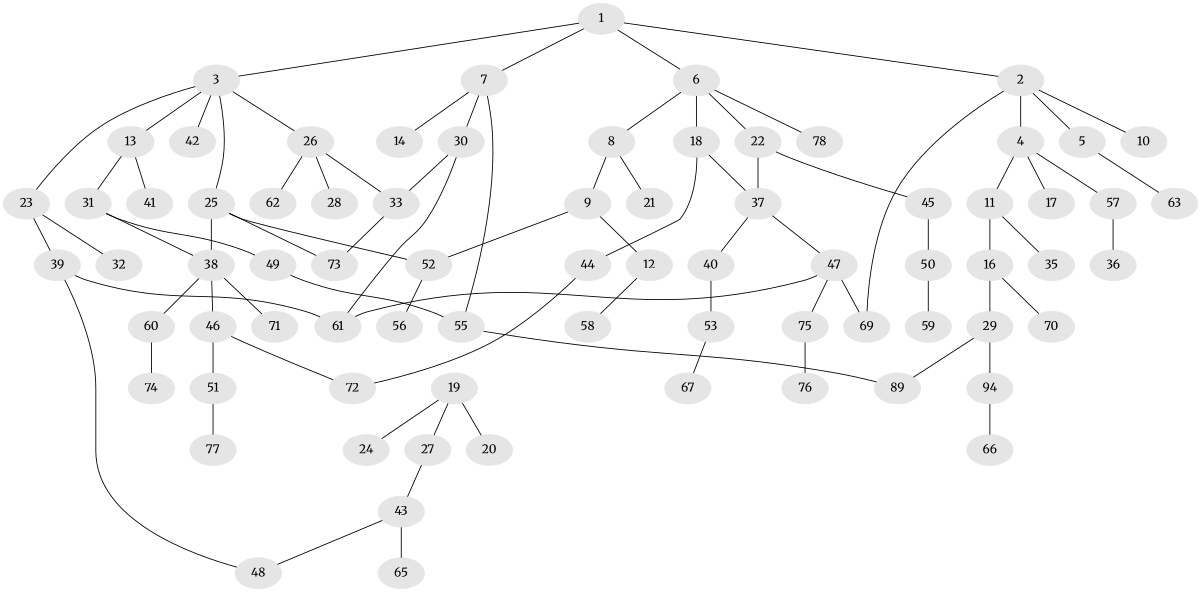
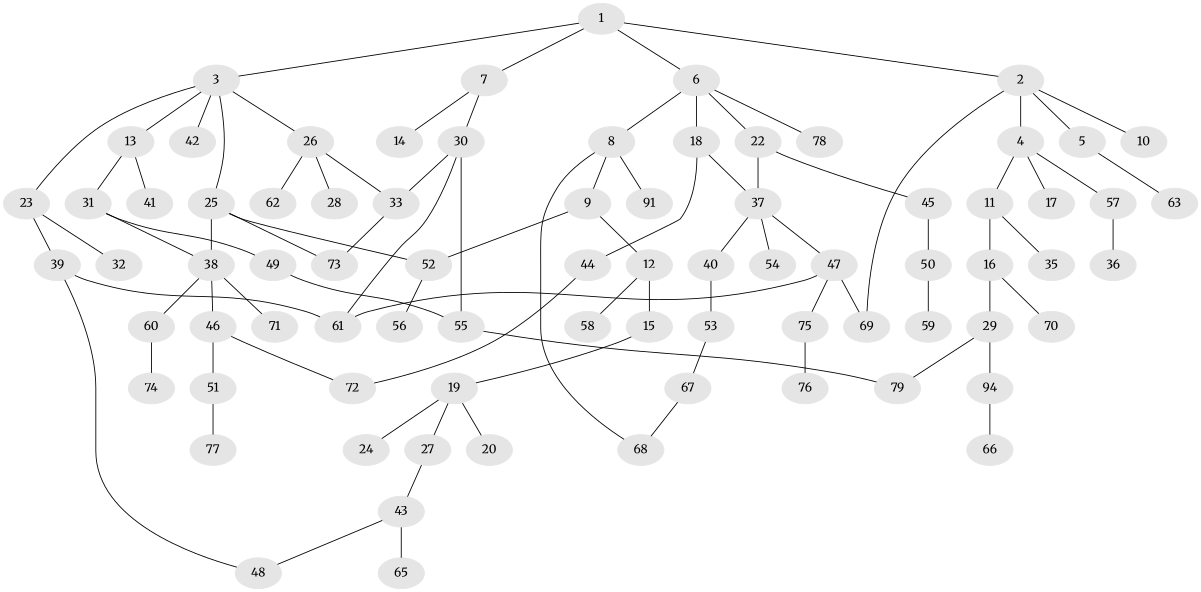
  graph {
    fontname=Merriweather
    node [color=gray90 fontname=Merriweather style=filled]
    edge [fontname=Merriweather]
    1
    2
    3
    6
    7
    4
    5
    10
    69
    13
    23
    25
    26
    42
    8
    18
    22
    78
    14
    30
    55
    11
    17
    57
    63
    31
    41
    32
    39
    52
    38
    73
    28
    33
    62
    16
    35
    36
    9
-   21
+   21 [label=91]
+   68
    37
    44
    45
    61
-   79 [label=89]
+   79
    12
+   15
    58
    56
    29
    70
    19
    49
    20
    24
    27
    n58 [label=94]
    40
    47
+   54
    72
    43
    50
    48
    46
    60
    71
    65
    66
    53
    75
    51
    74
    67
    59
    77
    76
    1 -- 2
    1 -- 3
    1 -- 6
    1 -- 7
    2 -- 4
    2 -- 5
    2 -- 10
    2 -- 69
    3 -- 13
    3 -- 23
    3 -- 25
    3 -- 26
    3 -- 42
    6 -- 8
    6 -- 18
    6 -- 22
    6 -- 78
    7 -- 14
    7 -- 30
-   7 -- 55
+   30 -- 55
    4 -- 11
    4 -- 17
    4 -- 57
    5 -- 63
    13 -- 31
    13 -- 41
    23 -- 32
    23 -- 39
    25 -- 52
    25 -- 38
    25 -- 73
    26 -- 28
    26 -- 33
    26 -- 62
    8 -- 9
    8 -- 21
+   8 -- 68
    18 -- 37
    18 -- 44
    22 -- 37
    22 -- 45
    30 -- 33
    30 -- 61
    55 -- 79
    11 -- 16
    11 -- 35
    57 -- 36
    31 -- 38
    31 -- 49
    39 -- 61
    39 -- 48
    52 -- 56
    38 -- 46
    38 -- 60
    38 -- 71
    33 -- 73
    16 -- 29
    16 -- 70
    9 -- 52
    9 -- 12
    37 -- 40
    37 -- 47
+   37 -- 54
    44 -- 72
    45 -- 50
+   12 -- 15
    12 -- 58
+   15 -- 19
    29 -- 79
    29 -- n58
    19 -- 20
    19 -- 24
    19 -- 27
    49 -- 55
    27 -- 43
    n58 -- 66
    40 -- 53
    47 -- 69
    47 -- 61
    47 -- 75
    43 -- 48
    43 -- 65
    50 -- 59
    46 -- 72
    46 -- 51
    60 -- 74
    53 -- 67
    75 -- 76
    51 -- 77
+   67 -- 68
  }
